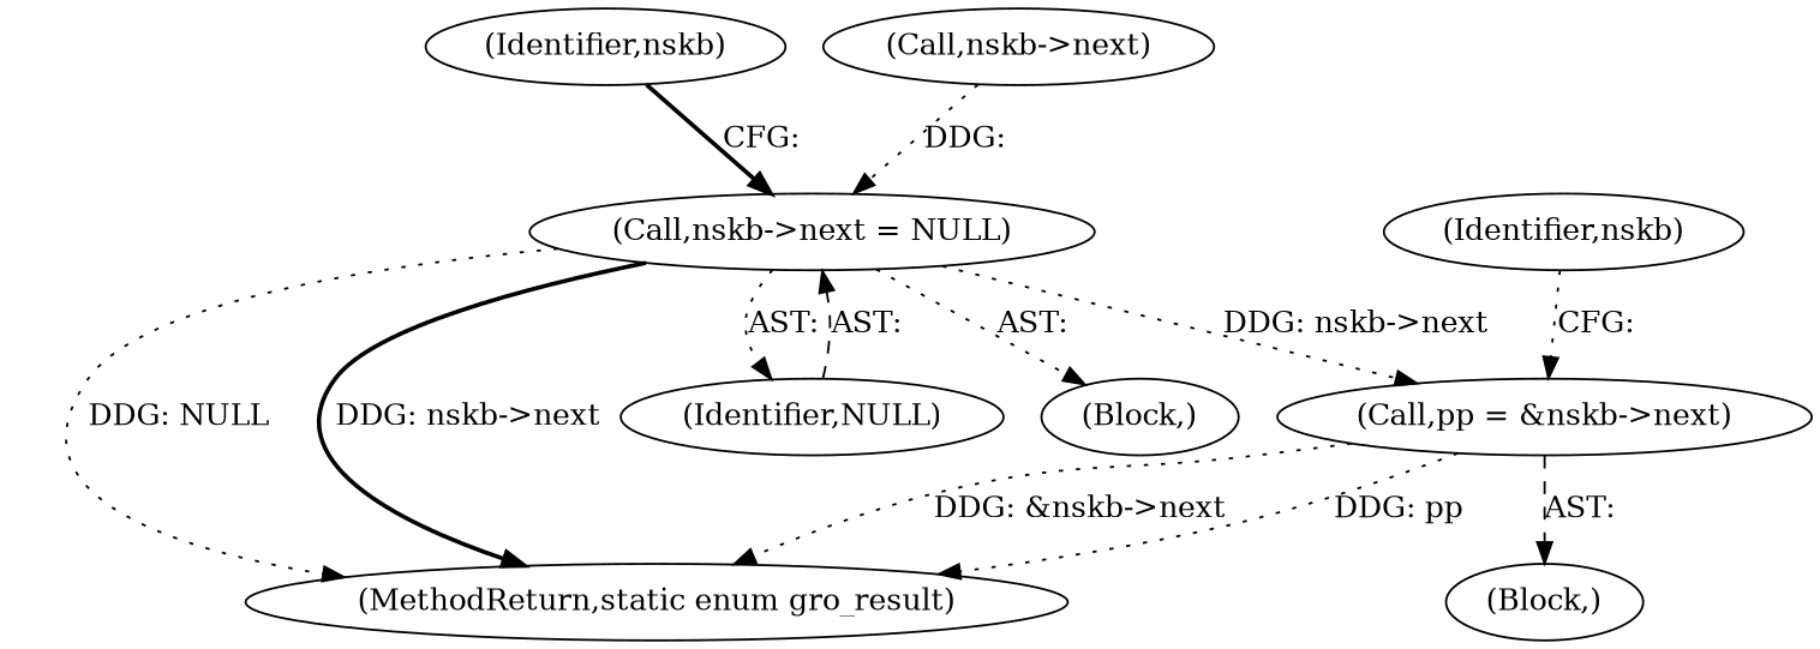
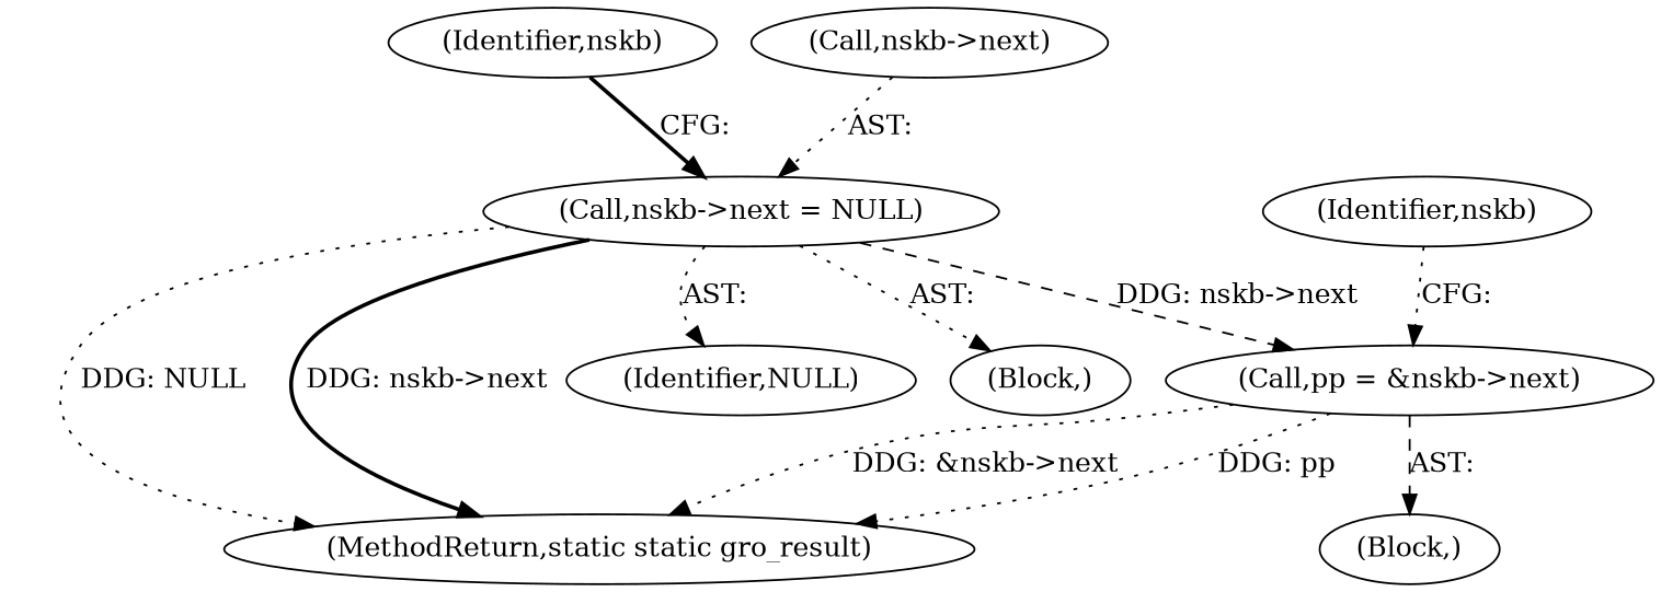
  digraph {
    edge [style=dotted]
    n1 [label="(Call,pp = &nskb->next)"]
-   n2 [label="(MethodReturn,static enum gro_result)"]
+   n2 [label="(MethodReturn,static static gro_result)"]
    n3 [label="(Block,)"]
    n4 [label="(Call,nskb->next = NULL)"]
    n5 [label="(Identifier,NULL)"]
    n6 [label="(Block,)"]
    n7 [label="(Identifier,nskb)"]
    n8 [label="(Identifier,nskb)"]
    n9 [label="(Call,nskb->next)"]
    n1 -> n2 [label="DDG: &nskb->next"]
    n1 -> n2 [label="DDG: pp"]
    n1 -> n3 [label="AST: " style=dashed]
-   n4 -> n1 [label="DDG: nskb->next"]
+   n4 -> n1 [label="DDG: nskb->next" style=dashed]
    n4 -> n2 [label="DDG: NULL"]
    n4 -> n2 [label="DDG: nskb->next" style=bold]
    n4 -> n5 [label="AST: "]
    n4 -> n6 [label="AST: "]
-   n5 -> n4 [label="AST: " style=dashed]
    n7 -> n4 [label="CFG: " style=bold]
    n8 -> n1 [label="CFG: "]
-   n9 -> n4 [label="DDG: "]
+   n9 -> n4 [label="AST: "]
  }
